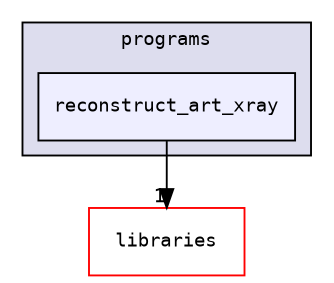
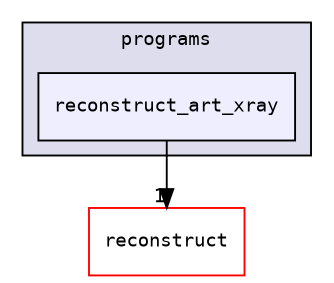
  digraph {
    compound=true
    fontname="DejaVu Sans Mono"
    node [fontname="DejaVu Sans Mono" fontsize=10 shape=box style=filled]
    n1 [fillcolor="#eeeeff" label=reconstruct_art_xray pencolor=black]
-   n2 [color=red fillcolor=white label=libraries]
+   n2 [color=red fillcolor=white label=reconstruct]
    subgraph cluster_1 {
      bgcolor="#ddddee"
      fontsize=10
      label=programs
      pencolor=black
      n1
    }
    n1 -> n2 [headlabel=1 labeldistance=1.5 labelfontname=Helvetica labelfontsize=10 fontname="DejaVu Sans Mono"]
  }
